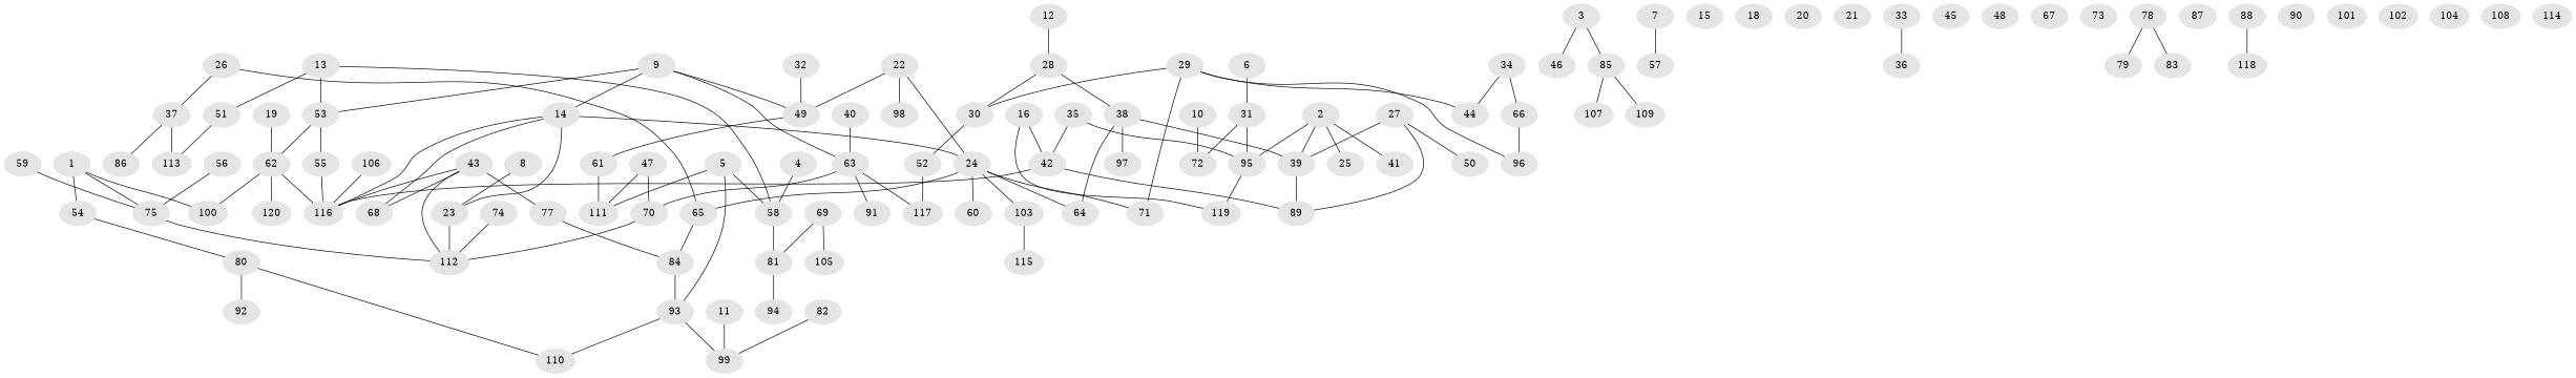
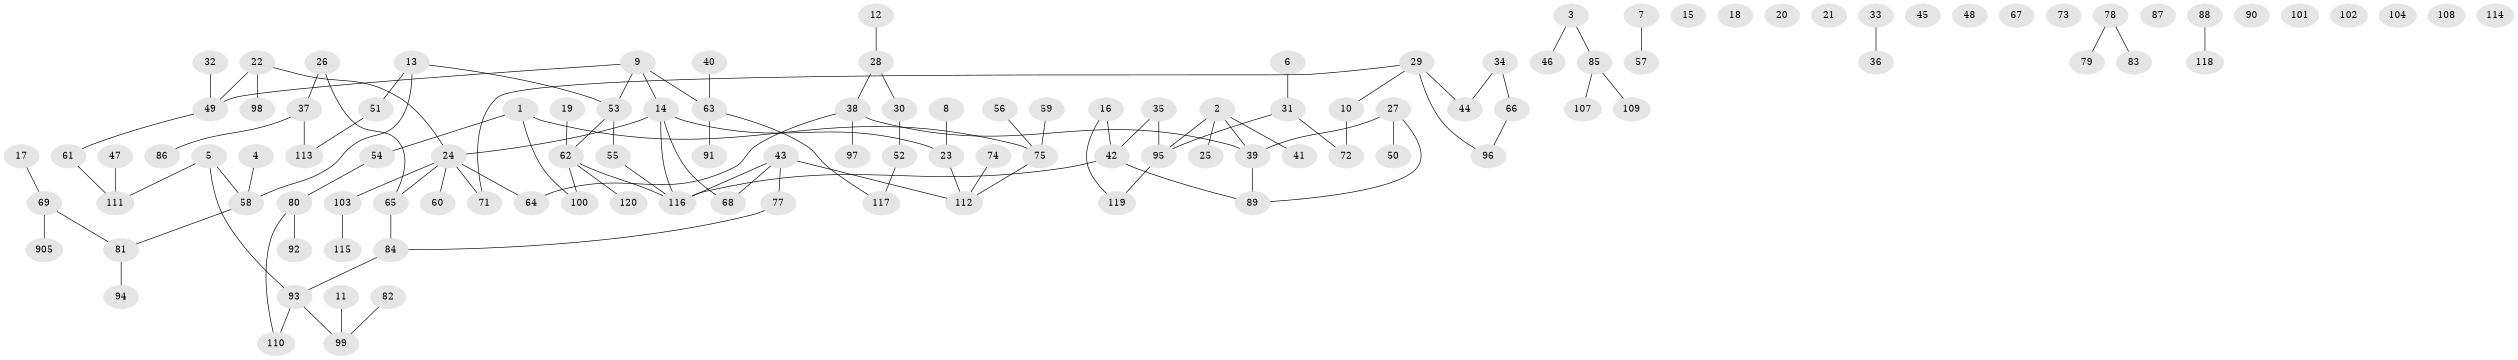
  graph {
    node [color=gray90 style=filled]
    1
    54
    75
    100
    80
    112
    2
    25
    39
    41
    95
    89
    119
    3
    46
    85
    107
    109
    4
    58
    81
    5
    93
    111
    99
    110
    6
    31
    72
    7
    57
    8
    23
    9
    14
    49
    53
    63
    24
    68
    116
    61
    62
    55
-   70
    117
    91
    10
    11
    12
    28
    30
    38
    13
    51
    113
    60
    64
    65
    71
    103
    15
    16
    42
+   17
    69
-   105
+   105 [label=905]
    18
    19
    120
    20
    21
    22
    98
    84
    115
    26
    37
    86
    27
    50
    52
    97
    29
    44
    96
    32
    33
    36
    34
    66
    35
    40
    43
    77
    45
    47
    48
    92
    56
    94
    59
    67
    73
    74
    78
    79
    83
    82
    87
    88
    118
    90
    101
    102
    104
-   106
    108
    114
    1 -- 54
    1 -- 75
    1 -- 100
    54 -- 80
    75 -- 112
    80 -- 110
    80 -- 92
    2 -- 25
    2 -- 39
    2 -- 41
    2 -- 95
    39 -- 89
    95 -- 119
    3 -- 46
    3 -- 85
    85 -- 107
    85 -- 109
    4 -- 58
    58 -- 81
    81 -- 94
    5 -- 58
    5 -- 93
    5 -- 111
    93 -- 99
    93 -- 110
    6 -- 31
    31 -- 95
    31 -- 72
    7 -- 57
    8 -- 23
    23 -- 112
    9 -- 14
    9 -- 49
    9 -- 53
    9 -- 63
    14 -- 23
    14 -- 24
    14 -- 68
    14 -- 116
    49 -- 61
    53 -- 62
    53 -- 55
-   63 -- 70
    63 -- 117
    63 -- 91
    24 -- 60
    24 -- 64
    24 -- 65
    24 -- 71
    24 -- 103
    61 -- 111
    62 -- 100
    62 -- 116
    62 -- 120
    55 -- 116
-   70 -- 112
    10 -- 72
    11 -- 99
    12 -- 28
    28 -- 30
    28 -- 38
    30 -- 52
    38 -- 39
    38 -- 64
    38 -- 97
    13 -- 58
    13 -- 53
    13 -- 51
    51 -- 113
    65 -- 84
    103 -- 115
    16 -- 119
    16 -- 42
    42 -- 89
    42 -- 116
+   17 -- 69
    69 -- 81
    69 -- 105
    19 -- 62
    22 -- 49
    22 -- 24
    22 -- 98
    84 -- 93
    26 -- 65
    26 -- 37
    37 -- 113
    37 -- 86
    27 -- 39
    27 -- 89
    27 -- 50
    52 -- 117
-   29 -- 30
+   29 -- 10
    29 -- 71
    29 -- 44
    29 -- 96
    32 -- 49
    33 -- 36
    34 -- 44
    34 -- 66
    66 -- 96
    35 -- 95
    35 -- 42
    40 -- 63
    43 -- 112
    43 -- 68
    43 -- 116
    43 -- 77
    77 -- 84
    47 -- 111
-   47 -- 70
    56 -- 75
    59 -- 75
    74 -- 112
    78 -- 79
    78 -- 83
    82 -- 99
    88 -- 118
-   106 -- 116
  }
